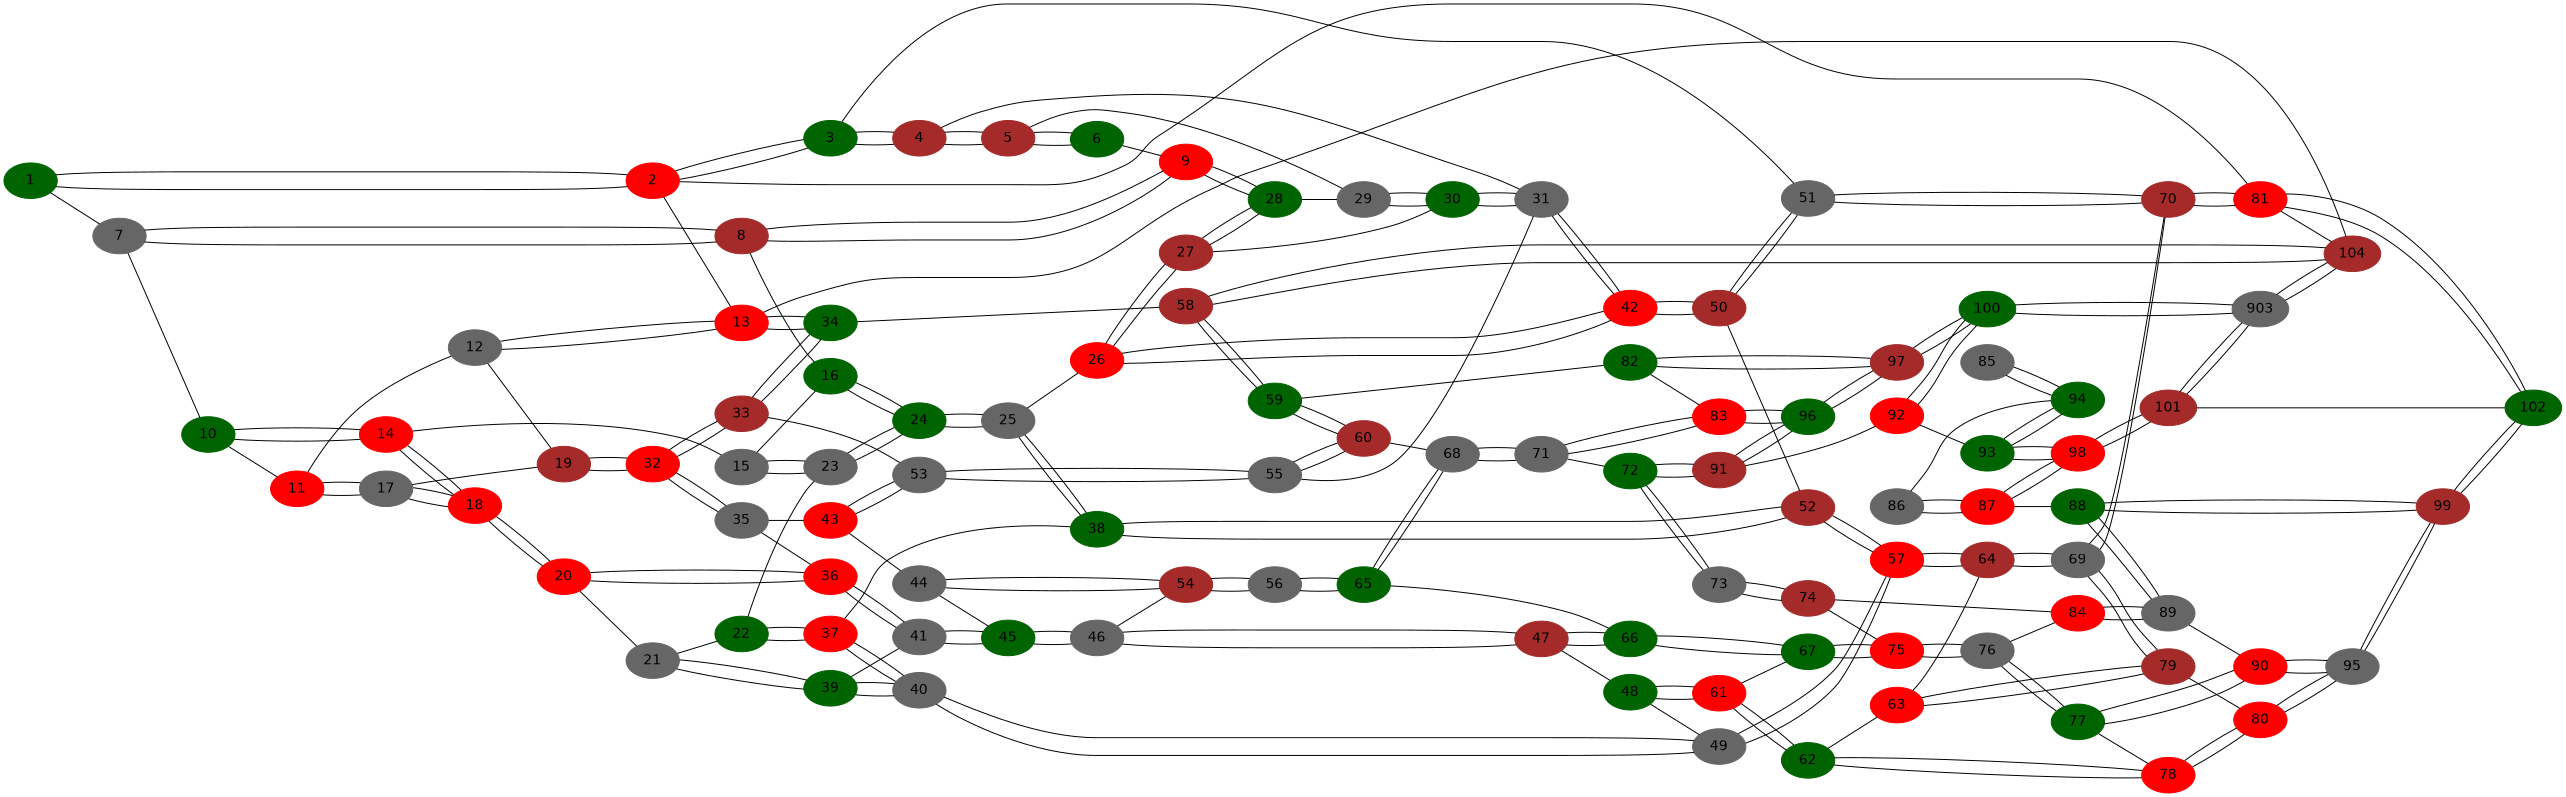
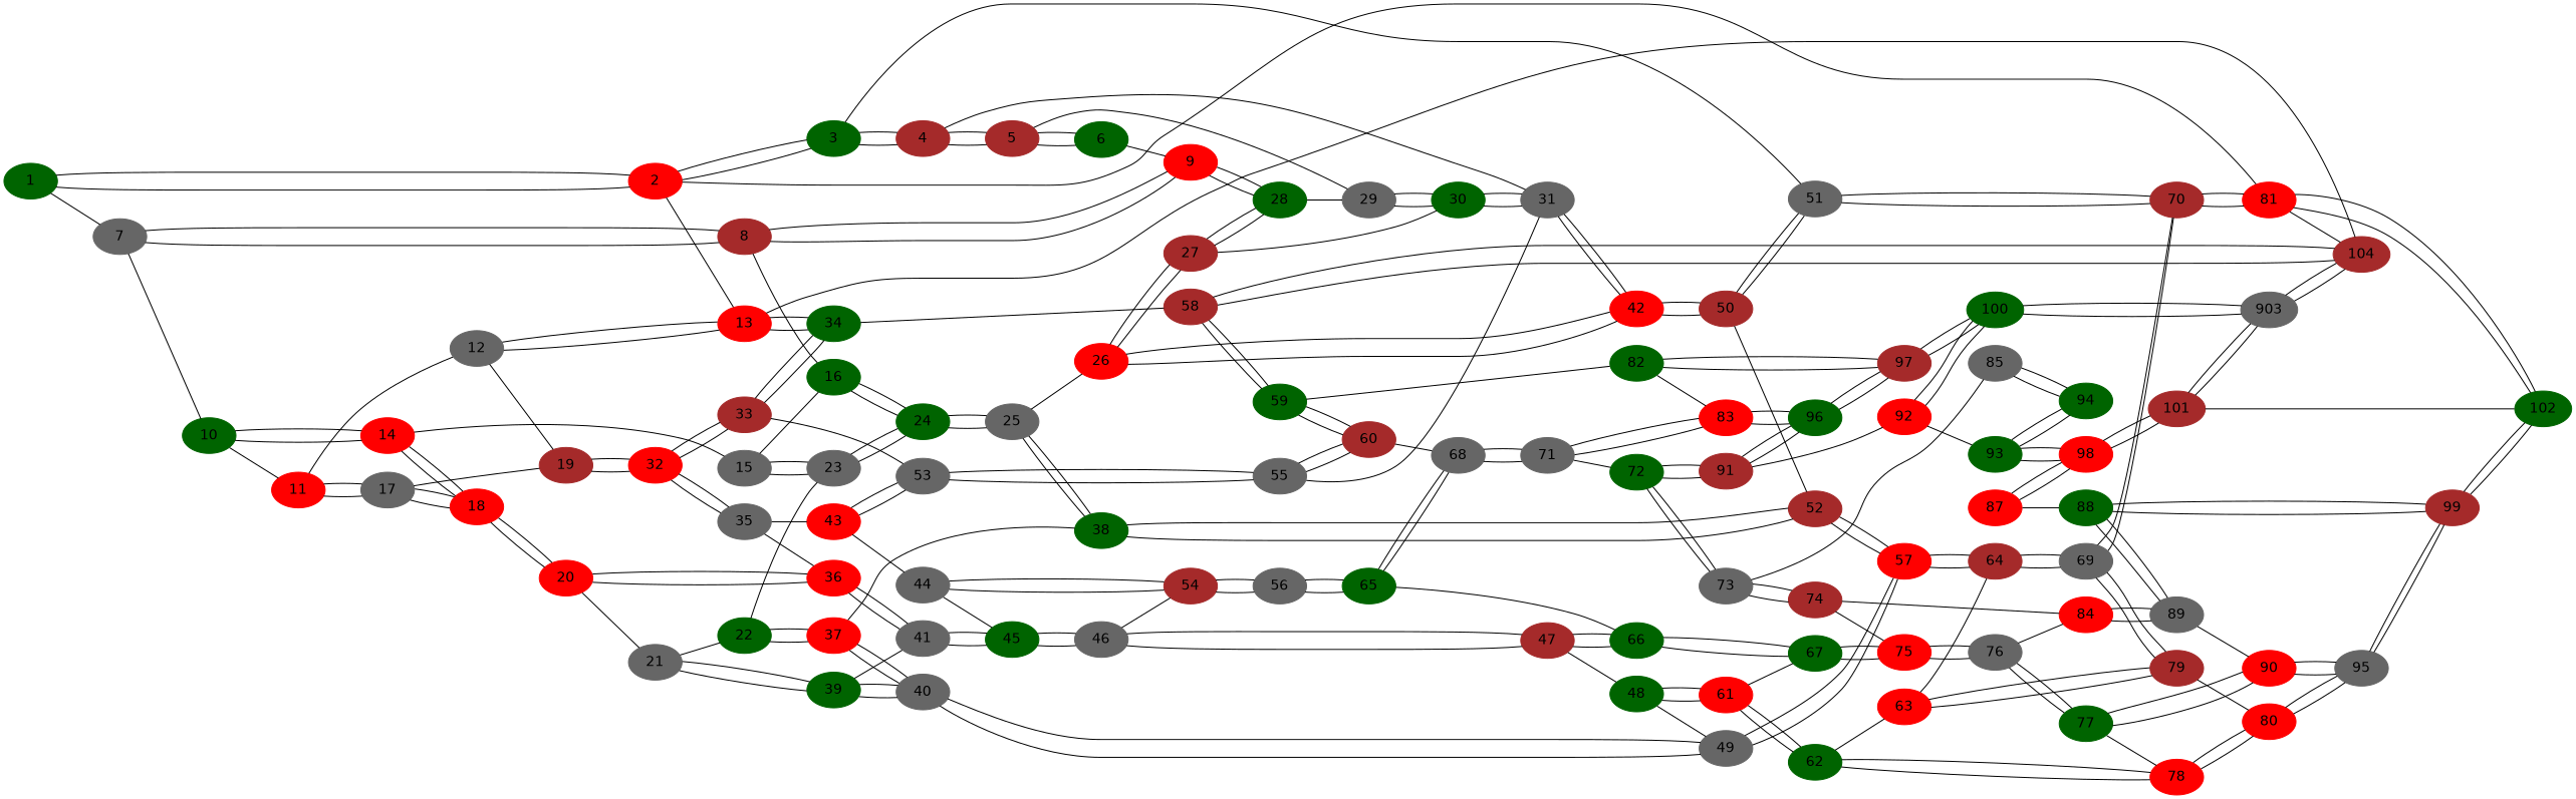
  graph {
    fontname="DejaVu Sans"
    rankdir=LR
    node [color=gray40 fontname="DejaVu Sans" style=filled]
    edge [fontname="DejaVu Sans"]
    1 [color=darkgreen]
    2 [color=red]
    7
    3 [color=darkgreen]
    13 [color=red]
    81 [color=red]
    8 [color=brown]
    10 [color=darkgreen]
    4 [color=brown]
    51
    34 [color=darkgreen]
    104 [color=brown]
    102 [color=darkgreen]
    5 [color=brown]
    31
    70 [color=brown]
    6 [color=darkgreen]
    29
    42 [color=red]
    9 [color=red]
    30 [color=darkgreen]
    28 [color=darkgreen]
    16 [color=darkgreen]
    11 [color=red]
    14 [color=red]
    24 [color=darkgreen]
    12
    17
    15
    18 [color=red]
    19 [color=brown]
    32 [color=red]
    58 [color=brown]
    23
    20 [color=red]
    25
    21
    36 [color=red]
    33 [color=brown]
    35
    22 [color=darkgreen]
    39 [color=darkgreen]
    41
    37 [color=red]
    40
    38 [color=darkgreen]
    26 [color=red]
    27 [color=brown]
    52 [color=brown]
    50 [color=brown]
    53
    43 [color=red]
    55
    59 [color=darkgreen]
    44
    45 [color=darkgreen]
    49
    57 [color=red]
    46
    54 [color=brown]
    56
    47 [color=brown]
    48 [color=darkgreen]
    66 [color=darkgreen]
    61 [color=red]
    67 [color=darkgreen]
    62 [color=darkgreen]
    64 [color=brown]
    60 [color=brown]
    65 [color=darkgreen]
    68
    69
    82 [color=darkgreen]
    83 [color=red]
    97 [color=brown]
    71
    63 [color=red]
    78 [color=red]
    75 [color=red]
    79 [color=brown]
    80 [color=red]
    76
    72 [color=darkgreen]
    73
    91 [color=brown]
    96 [color=darkgreen]
    74 [color=brown]
    85
    92 [color=red]
    84 [color=red]
    94 [color=darkgreen]
    89
    77 [color=darkgreen]
    90 [color=red]
    95
    99 [color=brown]
    100 [color=darkgreen]
-   86
    87 [color=red]
    88 [color=darkgreen]
    98 [color=red]
    101 [color=brown]
    93 [color=darkgreen]
    n104 [label=903]
    1 -- 2
    1 -- 2
    1 -- 7
    2 -- 3
    2 -- 3
    2 -- 13
    2 -- 81
    7 -- 8
    7 -- 8
    7 -- 10
    3 -- 4
    3 -- 4
    3 -- 51
    13 -- 34
    13 -- 34
    13 -- 104
    81 -- 104
    81 -- 102
    81 -- 102
    8 -- 9
    8 -- 9
    8 -- 16
    10 -- 11
    10 -- 14
    10 -- 14
    4 -- 5
    4 -- 5
    4 -- 31
    51 -- 70
    51 -- 70
    34 -- 58
    5 -- 6
    5 -- 6
    5 -- 29
    31 -- 42
    31 -- 42
    70 -- 81
    70 -- 81
    6 -- 9
    29 -- 30
    29 -- 30
    42 -- 50
    42 -- 50
    9 -- 28
    9 -- 28
    30 -- 31
    30 -- 31
    28 -- 29
    16 -- 24
    16 -- 24
    11 -- 12
    11 -- 17
    11 -- 17
    14 -- 15
    14 -- 18
    14 -- 18
    24 -- 25
    24 -- 25
    12 -- 13
    12 -- 13
    12 -- 19
    17 -- 18
    17 -- 18
    17 -- 19
    15 -- 16
    15 -- 23
    15 -- 23
    18 -- 20
    18 -- 20
    19 -- 32
    19 -- 32
    32 -- 33
    32 -- 33
    32 -- 35
    32 -- 35
    58 -- 104
    58 -- 104
    58 -- 59
    58 -- 59
    23 -- 24
    23 -- 24
    20 -- 21
    20 -- 36
    20 -- 36
    25 -- 38
    25 -- 38
    25 -- 26
    21 -- 22
    21 -- 39
    21 -- 39
    36 -- 41
    36 -- 41
    33 -- 34
    33 -- 34
    33 -- 53
    35 -- 36
    35 -- 43
    22 -- 23
    22 -- 37
    22 -- 37
    39 -- 41
    39 -- 40
    39 -- 40
    41 -- 45
    41 -- 45
    37 -- 40
    37 -- 40
    37 -- 38
    40 -- 49
    40 -- 49
    38 -- 52
    38 -- 52
    26 -- 42
    26 -- 42
    26 -- 27
    26 -- 27
    27 -- 30
    27 -- 28
    27 -- 28
    52 -- 57
    52 -- 57
    50 -- 51
    50 -- 51
    50 -- 52
    53 -- 55
    53 -- 55
    43 -- 53
    43 -- 53
    43 -- 44
    55 -- 31
    55 -- 60
    55 -- 60
    59 -- 60
    59 -- 60
    59 -- 82
    44 -- 45
    44 -- 54
    44 -- 54
    45 -- 46
    45 -- 46
    49 -- 57
    49 -- 57
    57 -- 64
    57 -- 64
    46 -- 54
    46 -- 47
    46 -- 47
    54 -- 56
    54 -- 56
    56 -- 65
    56 -- 65
    47 -- 48
    47 -- 66
    47 -- 66
    48 -- 49
    48 -- 61
    48 -- 61
    66 -- 67
    66 -- 67
    61 -- 67
    61 -- 62
    61 -- 62
    67 -- 75
    67 -- 75
    62 -- 63
    62 -- 78
    62 -- 78
    64 -- 69
    64 -- 69
    60 -- 68
    65 -- 66
    65 -- 68
    65 -- 68
    68 -- 71
    68 -- 71
    69 -- 70
    69 -- 70
    69 -- 79
    69 -- 79
    82 -- 83
    82 -- 97
    82 -- 97
    83 -- 96
    83 -- 96
    97 -- 100
    97 -- 100
    71 -- 83
    71 -- 83
    71 -- 72
    63 -- 64
    63 -- 79
    63 -- 79
    78 -- 80
    78 -- 80
    75 -- 76
    75 -- 76
    79 -- 80
    80 -- 95
    80 -- 95
    76 -- 84
    76 -- 77
    76 -- 77
    72 -- 73
    72 -- 73
    72 -- 91
    72 -- 91
    73 -- 74
    73 -- 74
+   73 -- 85
    91 -- 96
    91 -- 96
    91 -- 92
    96 -- 97
    96 -- 97
    74 -- 75
    74 -- 84
    85 -- 94
    85 -- 94
    92 -- 100
    92 -- 100
    92 -- 93
    84 -- 89
    84 -- 89
    89 -- 90
    77 -- 78
    77 -- 90
    77 -- 90
    90 -- 95
    90 -- 95
    95 -- 99
    95 -- 99
    99 -- 102
    99 -- 102
    100 -- n104
    100 -- n104
-   86 -- 94
-   86 -- 87
-   86 -- 87
    87 -- 88
    87 -- 98
    87 -- 98
    88 -- 89
    88 -- 89
    88 -- 99
    88 -- 99
    98 -- 101
    98 -- 101
    101 -- 102
    101 -- n104
    101 -- n104
    93 -- 94
    93 -- 94
    93 -- 98
    93 -- 98
    n104 -- 104
    n104 -- 104
  }
